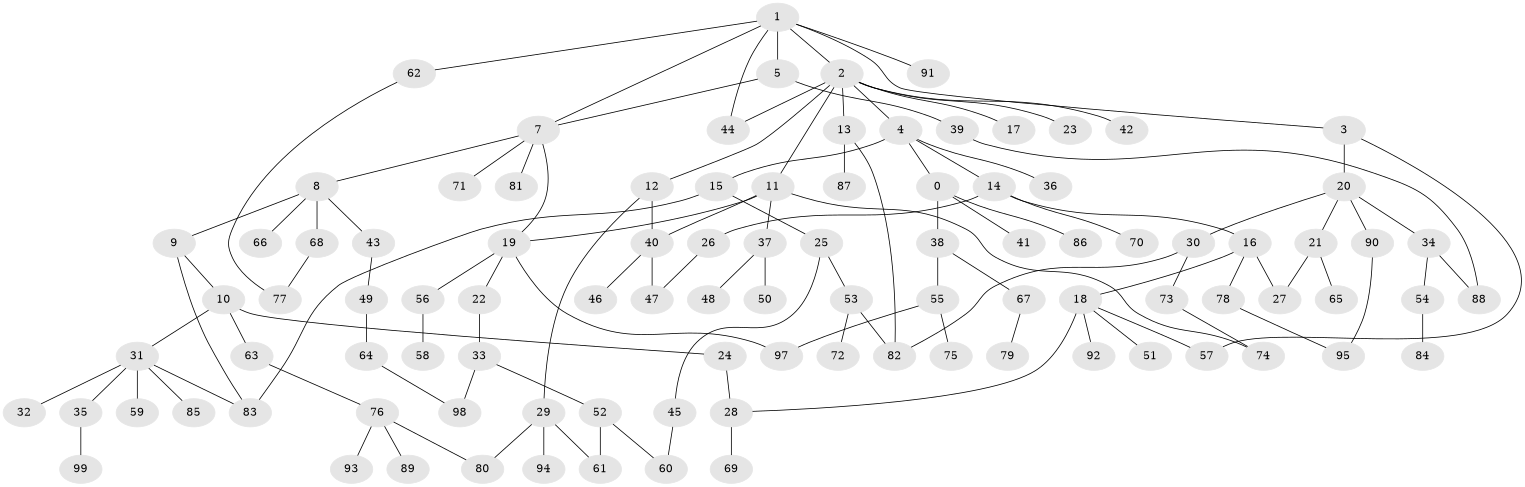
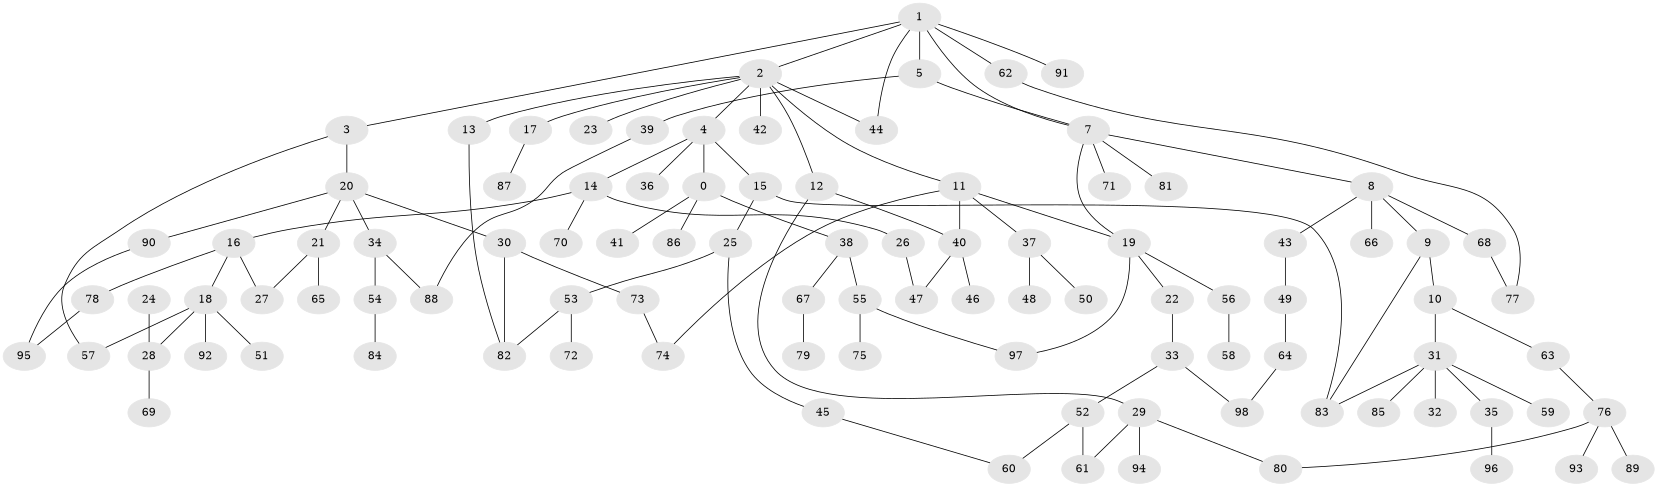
  graph {
    node [color=gray90 style=filled]
    1
    2
    3
    5
    7
    44
    62
    91
    4
    11
    12
    13
    17
    23
    42
    20
    57
    39
    8
    19
    71
    81
    77
    n24 [label=0]
    14
    15
    36
    37
    40
    74
    29
    82
    87
    21
    30
    34
    90
    38
    41
    86
    16
    26
    70
    83
    25
    88
    55
    67
    9
    43
    66
    68
    22
    56
    97
    10
    49
    24
    31
    63
    28
    32
    35
    59
    85
    76
    48
    50
    47
    46
    61
    80
    94
    18
    27
    78
    45
    53
    51
    92
    95
    69
    33
    58
    65
    73
    54
    52
    98
    60
    72
-   96 [label=99]
+   96
    84
    75
    79
    64
    89
    93
    1 -- 2
    1 -- 3
    1 -- 5
    1 -- 7
    1 -- 44
    1 -- 62
    1 -- 91
    2 -- 44
    2 -- 4
    2 -- 11
    2 -- 12
    2 -- 13
    2 -- 17
    2 -- 23
    2 -- 42
    3 -- 20
    3 -- 57
    5 -- 7
    5 -- 39
    7 -- 8
    7 -- 19
    7 -- 71
    7 -- 81
    62 -- 77
    4 -- n24
    4 -- 14
    4 -- 15
    4 -- 36
    11 -- 19
    11 -- 37
    11 -- 40
    11 -- 74
    12 -- 40
    12 -- 29
    13 -- 82
-   13 -- 87
+   17 -- 87
    20 -- 21
    20 -- 30
    20 -- 34
    20 -- 90
    39 -- 88
    8 -- 9
    8 -- 43
    8 -- 66
    8 -- 68
    19 -- 22
    19 -- 56
    19 -- 97
    n24 -- 38
    n24 -- 41
    n24 -- 86
    14 -- 16
    14 -- 26
    14 -- 70
    15 -- 83
    15 -- 25
    37 -- 48
    37 -- 50
    40 -- 47
    40 -- 46
    29 -- 61
    29 -- 80
    29 -- 94
    21 -- 27
    21 -- 65
    30 -- 82
    30 -- 73
    34 -- 88
    34 -- 54
    90 -- 95
    38 -- 55
    38 -- 67
    16 -- 18
    16 -- 27
    16 -- 78
    26 -- 47
    25 -- 45
    25 -- 53
    55 -- 97
    55 -- 75
    67 -- 79
    9 -- 83
    9 -- 10
    43 -- 49
    68 -- 77
    22 -- 33
    56 -- 58
-   10 -- 24
    10 -- 31
    10 -- 63
    49 -- 64
    24 -- 28
    31 -- 83
    31 -- 32
    31 -- 35
    31 -- 59
    31 -- 85
    63 -- 76
    28 -- 69
    35 -- 96
    76 -- 80
    76 -- 89
    76 -- 93
    18 -- 57
    18 -- 28
    18 -- 51
    18 -- 92
    78 -- 95
    45 -- 60
    53 -- 82
    53 -- 72
    33 -- 52
    33 -- 98
    73 -- 74
    54 -- 84
    52 -- 61
    52 -- 60
    64 -- 98
  }
